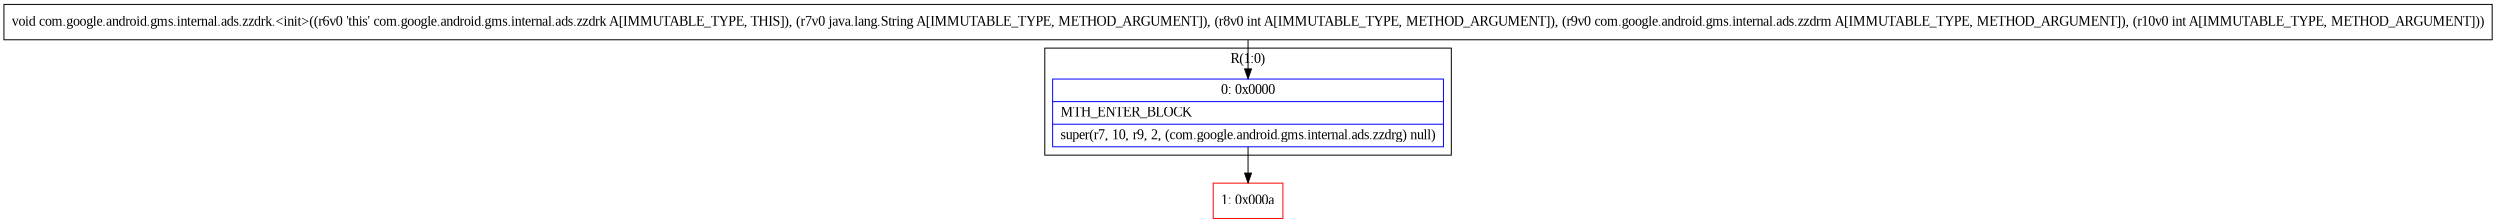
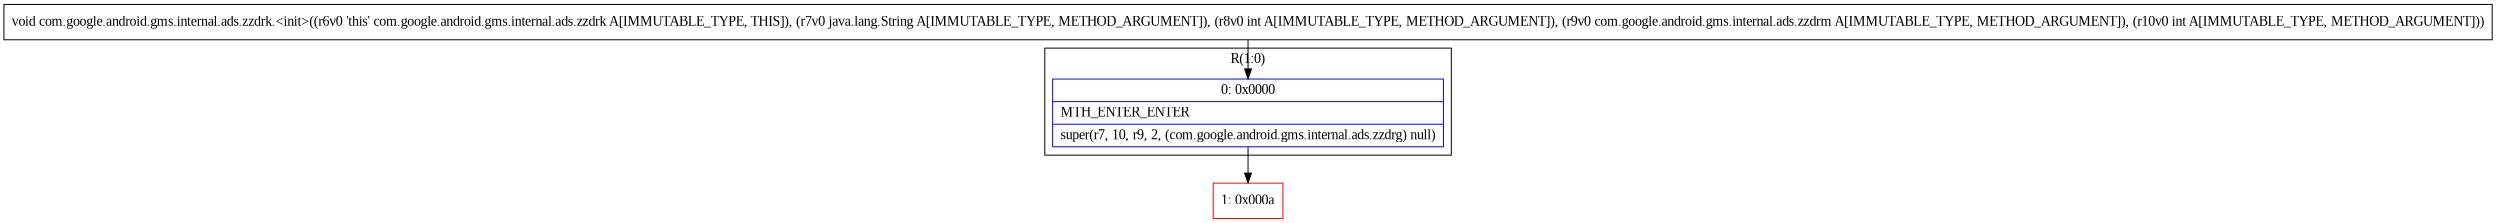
  digraph {
    fontname="Liberation Serif"
    node [shape=record fontname="Liberation Serif"]
    edge [fontname="Liberation Serif"]
-   n1 [color=blue label="{0\:\ 0x0000|MTH_ENTER_BLOCK\l|super(r7, 10, r9, 2, (com.google.android.gms.internal.ads.zzdrg) null)\l}"]
+   n1 [color=blue label="{0\:\ 0x0000|MTH_ENTER_ENTER\l|super(r7, 10, r9, 2, (com.google.android.gms.internal.ads.zzdrg) null)\l}"]
    n2 [color=red label="{1\:\ 0x000a}"]
    n3 [label="{void com.google.android.gms.internal.ads.zzdrk.\<init\>((r6v0 'this' com.google.android.gms.internal.ads.zzdrk A[IMMUTABLE_TYPE, THIS]), (r7v0 java.lang.String A[IMMUTABLE_TYPE, METHOD_ARGUMENT]), (r8v0 int A[IMMUTABLE_TYPE, METHOD_ARGUMENT]), (r9v0 com.google.android.gms.internal.ads.zzdrm A[IMMUTABLE_TYPE, METHOD_ARGUMENT]), (r10v0 int A[IMMUTABLE_TYPE, METHOD_ARGUMENT])) }"]
    subgraph cluster_1 {
      label="R(1:0)"
      n1
    }
    n1 -> n2
    n3 -> n1
  }
